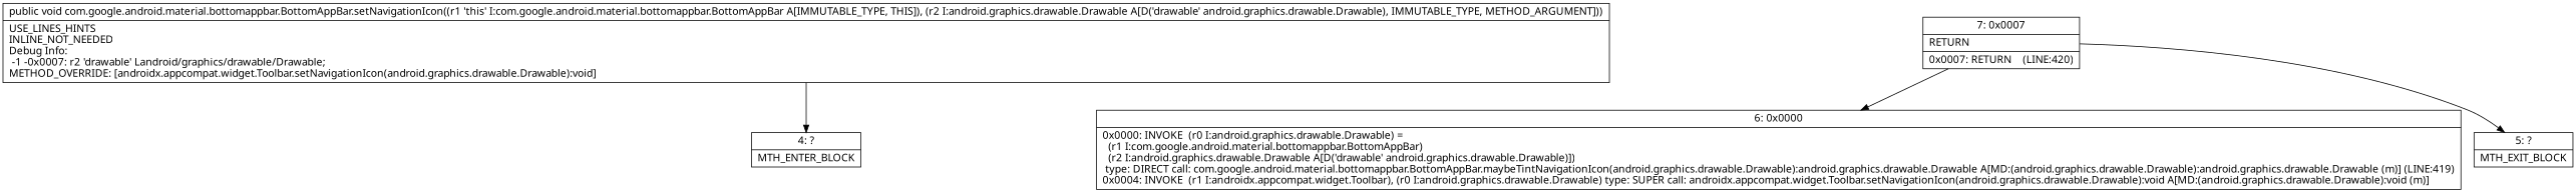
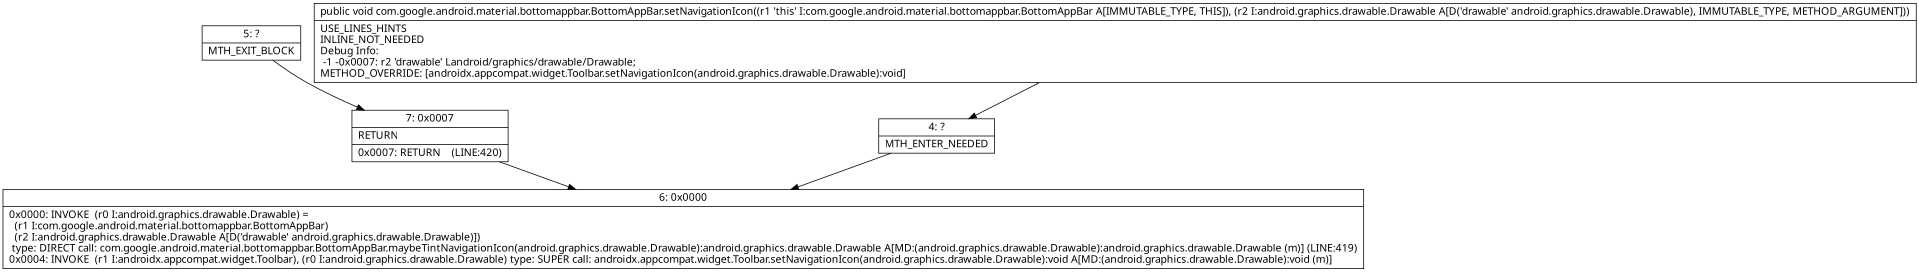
  digraph {
    fontname="Noto Sans"
    node [fontname="Noto Sans" shape=record]
    edge [fontname="Noto Sans"]
-   n1 [label="{4\:\ ?|MTH_ENTER_BLOCK\l}"]
+   n1 [label="{4\:\ ?|MTH_ENTER_NEEDED\l}"]
    n2 [label="{6\:\ 0x0000|0x0000: INVOKE  (r0 I:android.graphics.drawable.Drawable) = \l  (r1 I:com.google.android.material.bottomappbar.BottomAppBar)\l  (r2 I:android.graphics.drawable.Drawable A[D('drawable' android.graphics.drawable.Drawable)])\l type: DIRECT call: com.google.android.material.bottomappbar.BottomAppBar.maybeTintNavigationIcon(android.graphics.drawable.Drawable):android.graphics.drawable.Drawable A[MD:(android.graphics.drawable.Drawable):android.graphics.drawable.Drawable (m)] (LINE:419)\l0x0004: INVOKE  (r1 I:androidx.appcompat.widget.Toolbar), (r0 I:android.graphics.drawable.Drawable) type: SUPER call: androidx.appcompat.widget.Toolbar.setNavigationIcon(android.graphics.drawable.Drawable):void A[MD:(android.graphics.drawable.Drawable):void (m)]\l}"]
    n3 [label="{7\:\ 0x0007|RETURN\l|0x0007: RETURN    (LINE:420)\l}"]
    n4 [label="{5\:\ ?|MTH_EXIT_BLOCK\l}"]
    n5 [label="{public void com.google.android.material.bottomappbar.BottomAppBar.setNavigationIcon((r1 'this' I:com.google.android.material.bottomappbar.BottomAppBar A[IMMUTABLE_TYPE, THIS]), (r2 I:android.graphics.drawable.Drawable A[D('drawable' android.graphics.drawable.Drawable), IMMUTABLE_TYPE, METHOD_ARGUMENT]))  | USE_LINES_HINTS\lINLINE_NOT_NEEDED\lDebug Info:\l  \-1 \-0x0007: r2 'drawable' Landroid\/graphics\/drawable\/Drawable;\lMETHOD_OVERRIDE: [androidx.appcompat.widget.Toolbar.setNavigationIcon(android.graphics.drawable.Drawable):void]\l}"]
+   n1 -> n2
    n3 -> n2
-   n3 -> n4
+   n4 -> n3
    n5 -> n1
  }
